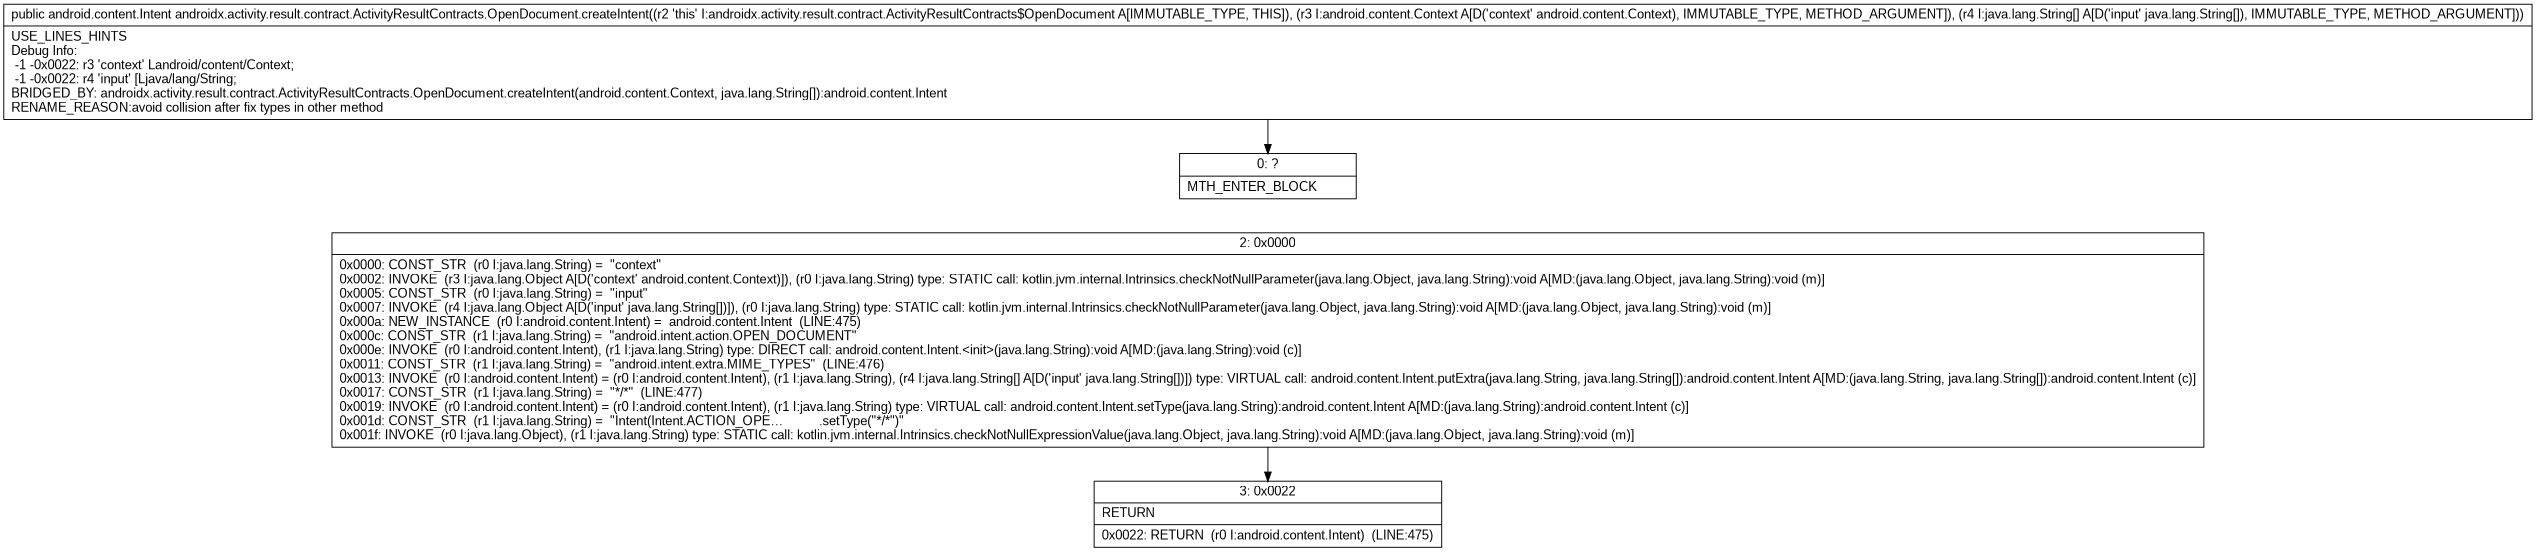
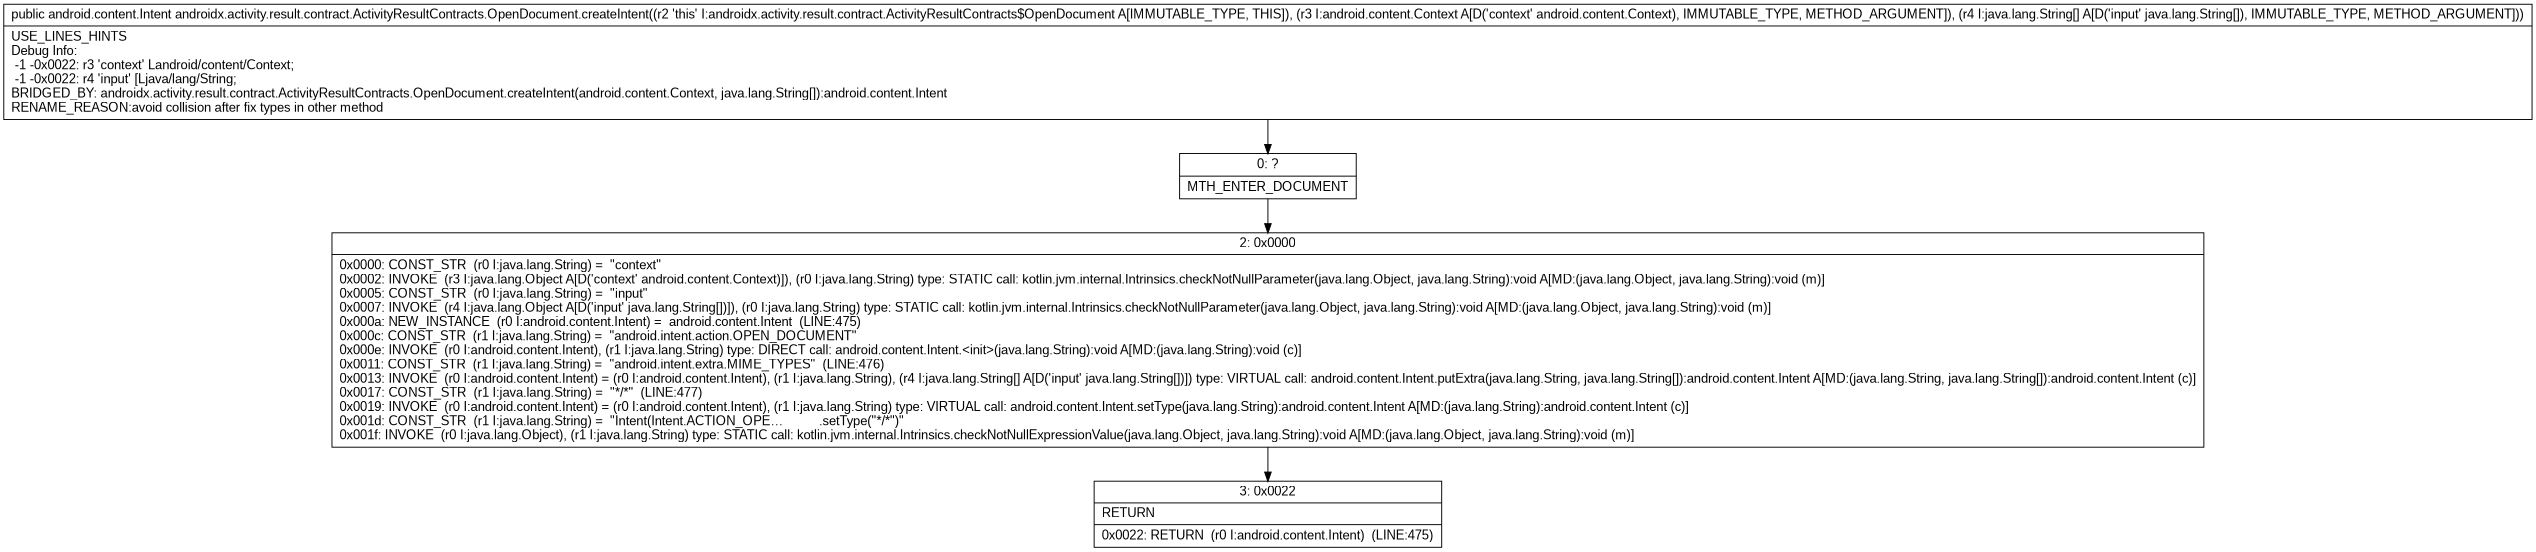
  digraph {
    fontname="Liberation Sans"
    node [fontname="Liberation Sans" shape=record]
    edge [fontname="Liberation Sans"]
-   n1 [label="{0\:\ ?|MTH_ENTER_BLOCK\l}"]
+   n1 [label="{0\:\ ?|MTH_ENTER_DOCUMENT\l}"]
    n2 [label="{2\:\ 0x0000|0x0000: CONST_STR  (r0 I:java.lang.String) =  \"context\" \l0x0002: INVOKE  (r3 I:java.lang.Object A[D('context' android.content.Context)]), (r0 I:java.lang.String) type: STATIC call: kotlin.jvm.internal.Intrinsics.checkNotNullParameter(java.lang.Object, java.lang.String):void A[MD:(java.lang.Object, java.lang.String):void (m)]\l0x0005: CONST_STR  (r0 I:java.lang.String) =  \"input\" \l0x0007: INVOKE  (r4 I:java.lang.Object A[D('input' java.lang.String[])]), (r0 I:java.lang.String) type: STATIC call: kotlin.jvm.internal.Intrinsics.checkNotNullParameter(java.lang.Object, java.lang.String):void A[MD:(java.lang.Object, java.lang.String):void (m)]\l0x000a: NEW_INSTANCE  (r0 I:android.content.Intent) =  android.content.Intent  (LINE:475)\l0x000c: CONST_STR  (r1 I:java.lang.String) =  \"android.intent.action.OPEN_DOCUMENT\" \l0x000e: INVOKE  (r0 I:android.content.Intent), (r1 I:java.lang.String) type: DIRECT call: android.content.Intent.\<init\>(java.lang.String):void A[MD:(java.lang.String):void (c)]\l0x0011: CONST_STR  (r1 I:java.lang.String) =  \"android.intent.extra.MIME_TYPES\"  (LINE:476)\l0x0013: INVOKE  (r0 I:android.content.Intent) = (r0 I:android.content.Intent), (r1 I:java.lang.String), (r4 I:java.lang.String[] A[D('input' java.lang.String[])]) type: VIRTUAL call: android.content.Intent.putExtra(java.lang.String, java.lang.String[]):android.content.Intent A[MD:(java.lang.String, java.lang.String[]):android.content.Intent (c)]\l0x0017: CONST_STR  (r1 I:java.lang.String) =  \"*\/*\"  (LINE:477)\l0x0019: INVOKE  (r0 I:android.content.Intent) = (r0 I:android.content.Intent), (r1 I:java.lang.String) type: VIRTUAL call: android.content.Intent.setType(java.lang.String):android.content.Intent A[MD:(java.lang.String):android.content.Intent (c)]\l0x001d: CONST_STR  (r1 I:java.lang.String) =  \"Intent(Intent.ACTION_OPE…          .setType(\"*\/*\")\" \l0x001f: INVOKE  (r0 I:java.lang.Object), (r1 I:java.lang.String) type: STATIC call: kotlin.jvm.internal.Intrinsics.checkNotNullExpressionValue(java.lang.Object, java.lang.String):void A[MD:(java.lang.Object, java.lang.String):void (m)]\l}"]
    n3 [label="{3\:\ 0x0022|RETURN\l|0x0022: RETURN  (r0 I:android.content.Intent)  (LINE:475)\l}"]
    n4 [label="{public android.content.Intent androidx.activity.result.contract.ActivityResultContracts.OpenDocument.createIntent((r2 'this' I:androidx.activity.result.contract.ActivityResultContracts$OpenDocument A[IMMUTABLE_TYPE, THIS]), (r3 I:android.content.Context A[D('context' android.content.Context), IMMUTABLE_TYPE, METHOD_ARGUMENT]), (r4 I:java.lang.String[] A[D('input' java.lang.String[]), IMMUTABLE_TYPE, METHOD_ARGUMENT]))  | USE_LINES_HINTS\lDebug Info:\l  \-1 \-0x0022: r3 'context' Landroid\/content\/Context;\l  \-1 \-0x0022: r4 'input' [Ljava\/lang\/String;\lBRIDGED_BY: androidx.activity.result.contract.ActivityResultContracts.OpenDocument.createIntent(android.content.Context, java.lang.String[]):android.content.Intent\lRENAME_REASON:avoid collision after fix types in other method\l}"]
+   n1 -> n2
    n2 -> n3
    n4 -> n1
  }
